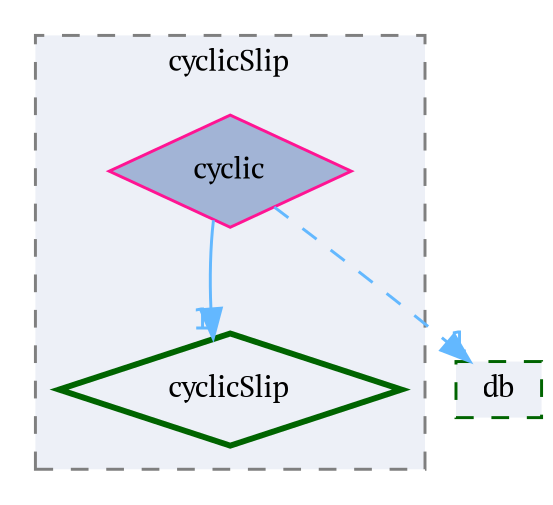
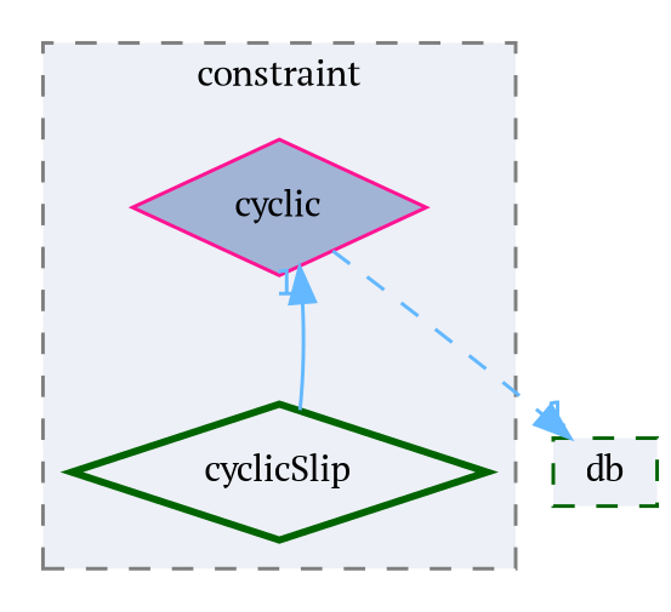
  digraph {
    compound=true
    fontname="PT Serif"
    node [color=darkgreen fillcolor="#edf0f7" fontname="PT Serif" fontsize=10 shape=diamond]
    edge [color=steelblue1 fontcolor=steelblue1 fontname="PT Serif" fontsize=10 headlabel=1 labeldistance=1.5 labelfontname=Helvetica labelfontsize=10]
    n1 [color=deeppink fillcolor="#a2b4d6" height=0.2 label=cyclic style=filled width=0.4]
    n2 [height=0.2 label=cyclicSlip style="filled,bold" width=0.4]
    n3 [height=0.2 label=db shape=box style="filled,dashed" width=0.4]
    subgraph cluster_1 {
      bgcolor="#edf0f7"
      fontsize=10
-     label=cyclicSlip
+     label=constraint
      pencolor=grey50
      style="filled,dashed"
      n1
      n2
    }
    n1 -> n3 [style=dashed]
-   n1 -> n2 [style=solid]
+   n2 -> n1 [style=solid]
  }
